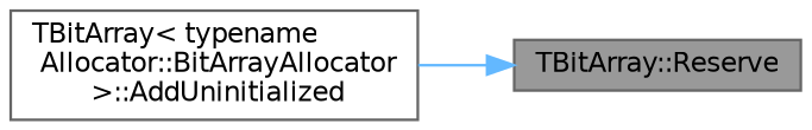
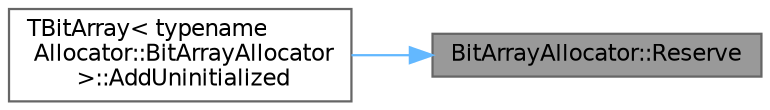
  digraph {
    rankdir=RL
    node [fontname=Helvetica fontsize=10 shape=box style=filled]
-   n1 [color=gray40 fillcolor=grey60 fontcolor=black height=0.2 label="TBitArray::Reserve" width=0.4]
+   n1 [color=gray40 fillcolor=grey60 fontcolor=black height=0.2 label="BitArrayAllocator::Reserve" width=0.4]
    n2 [color=grey40 fillcolor=white height=0.2 label="TBitArray\< typename\l Allocator::BitArrayAllocator\l \>::AddUninitialized" width=0.4]
    n1 -> n2 [color=steelblue1 dir=back fontname=Helvetica fontsize=10 labelfontname=Helvetica labelfontsize=10 style=solid]
  }
